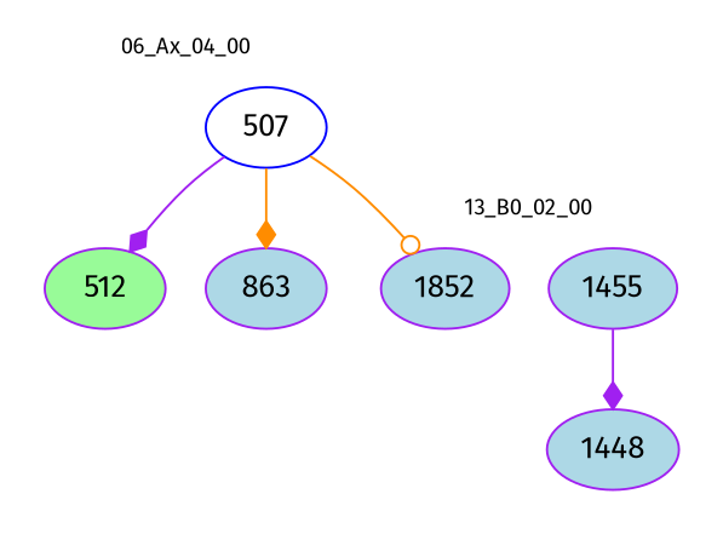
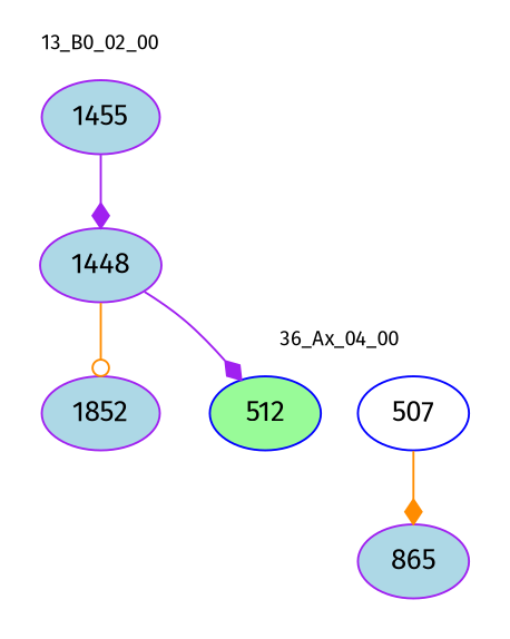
  digraph {
    fontname="Fira Sans"
    node [color=purple fillcolor=lightblue fontname="Fira Sans" style=filled]
    edge [arrowhead=diamond color=purple fontname="Fira Sans"]
    n1 [color=blue fillcolor=white label=507]
-   n2 [fillcolor=palegreen label=512]
-   n3 [label=863]
+   n2 [color=blue fillcolor=palegreen label=512]
+   n3 [label=865]
    n4 [label=1448]
    n5 [label=1455]
    n6 [label=1852]
    subgraph cluster_1 {
      color=white
      fontsize=10
-     label="06_Ax_04_00"
+     label="36_Ax_04_00"
      n1
      n2
      n3
    }
    subgraph cluster_2 {
      color=white
      fontsize=10
      label="13_B0_02_00"
      n4
      n5
      n6
    }
-   n1 -> n2
+   n4 -> n2
    n1 -> n3 [color=darkorange]
-   n1 -> n6 [arrowhead=odot color=darkorange]
+   n4 -> n6 [arrowhead=odot color=darkorange]
    n5 -> n4
  }
